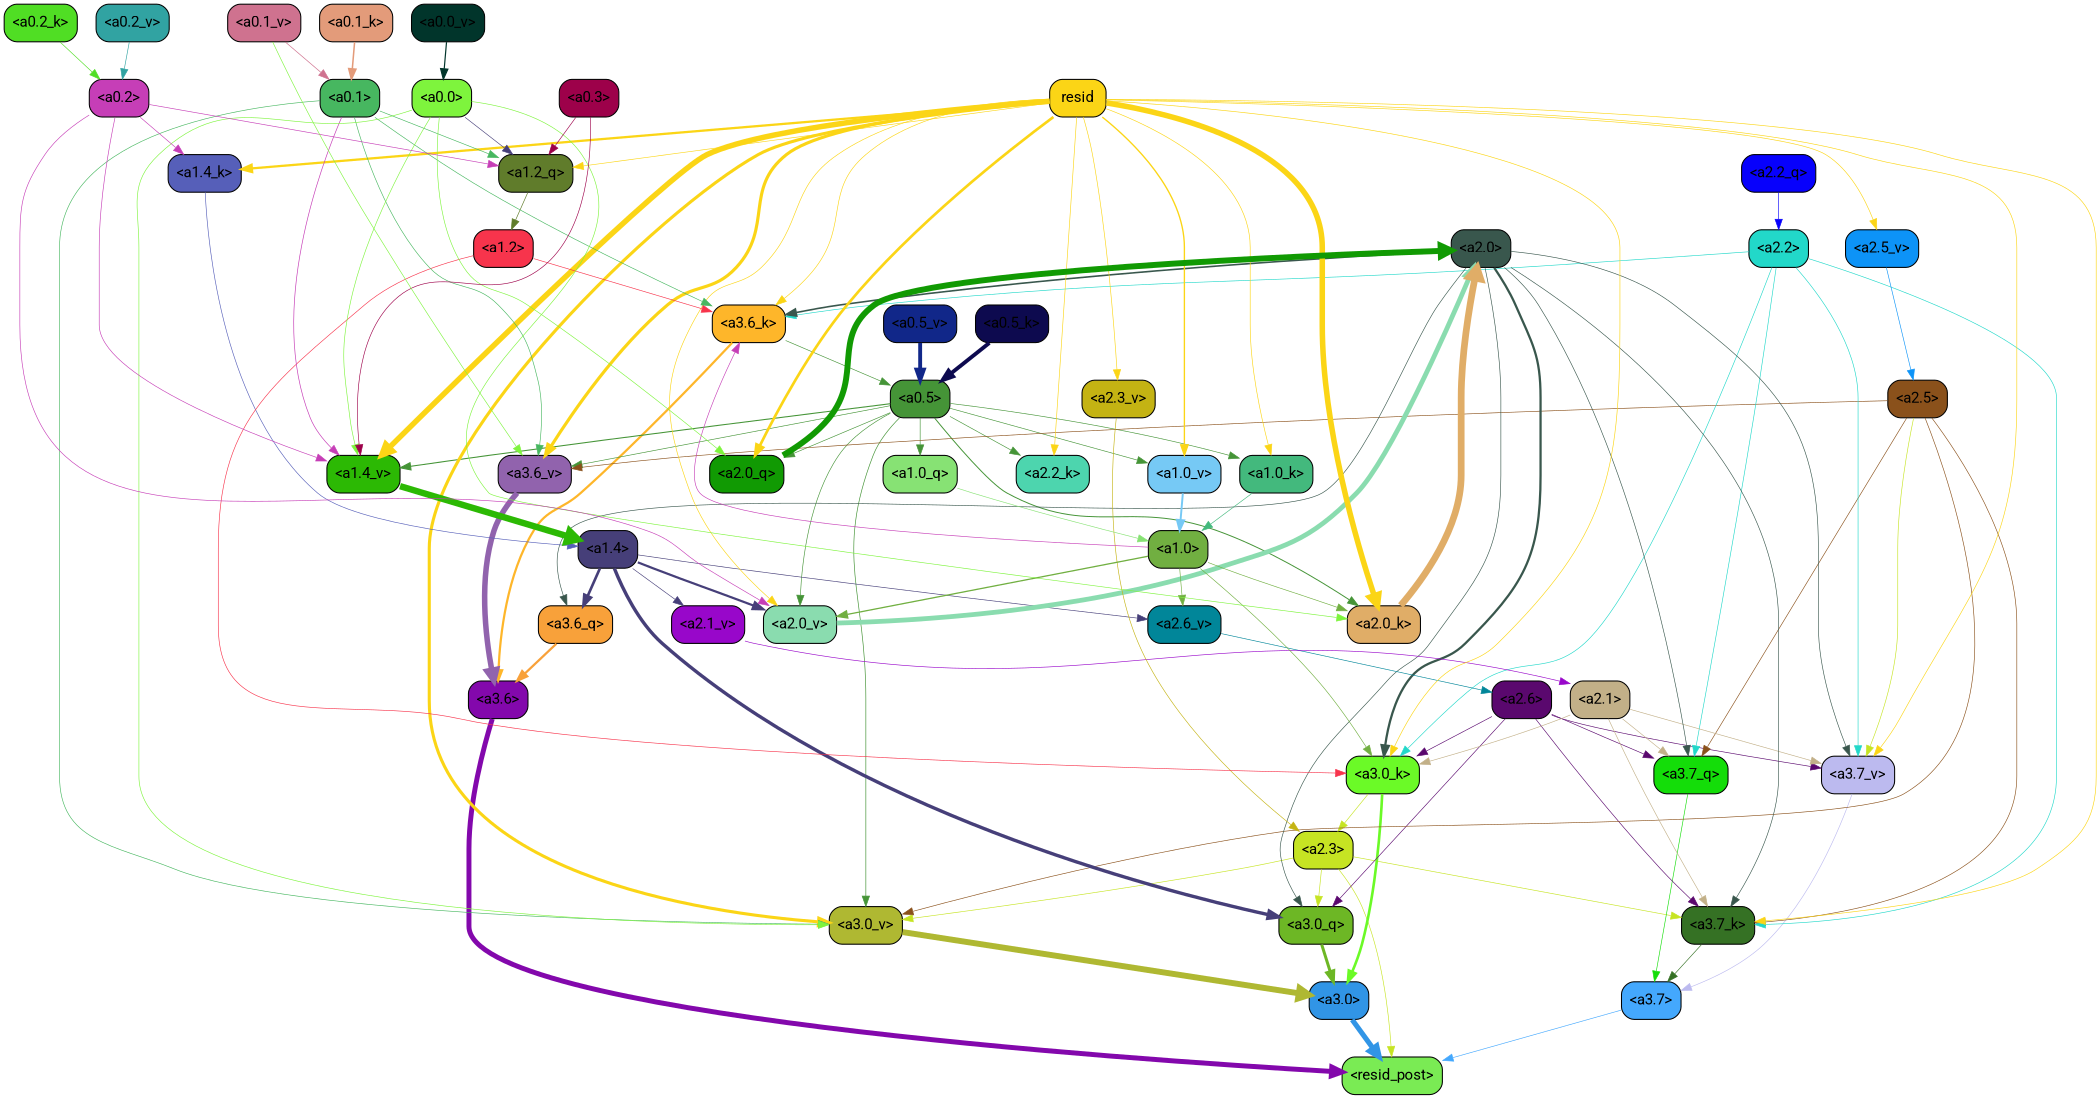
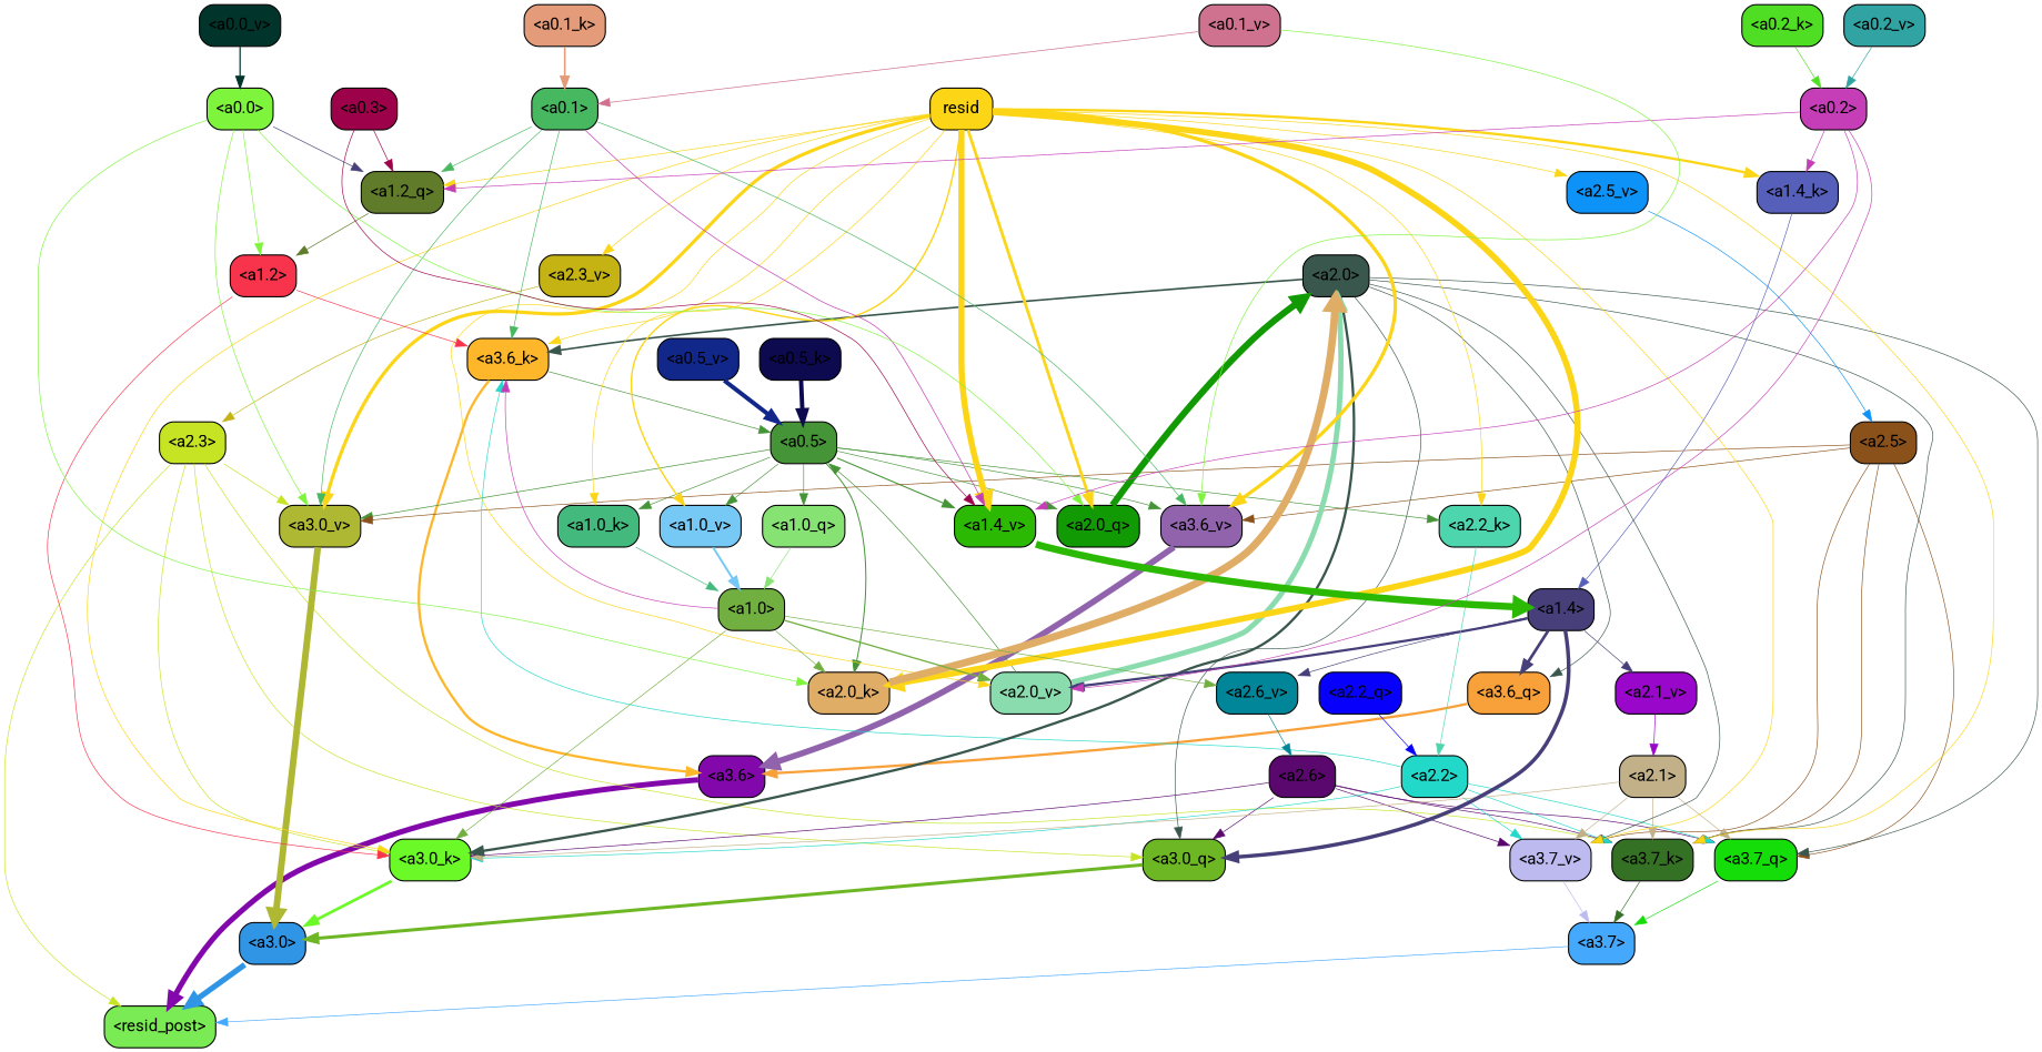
  strict digraph {
    fontname=Roboto
    splines=true
    node [color=black fontname=Roboto shape=box style="filled, rounded"]
    edge [color="#fbd516" fontname=Roboto penwidth=0.6]
    "<a3.7>" [fillcolor="#44a8fd"]
    "<resid_post>" [fillcolor="#7aeb54"]
    "<a3.6>" [fillcolor="#8308ac"]
    "<a3.0>" [fillcolor="#3195e6"]
    "<a2.3>" [fillcolor="#c6e423"]
    "<a3.0_q>" [fillcolor="#6db725"]
    "<a3.7_k>" [fillcolor="#357124"]
    "<a3.0_k>" [fillcolor="#6bfa27"]
    "<a3.0_v>" [fillcolor="#afb832"]
    "<a3.7_q>" [fillcolor="#14dd09"]
    "<a3.7_v>" [fillcolor="#bcbaef"]
    "<a3.6_q>" [fillcolor="#f8a13a"]
    "<a3.6_k>" [fillcolor="#feb62a"]
    "<a0.5>" [fillcolor="#459437"]
    "<a3.6_v>" [fillcolor="#9163ad"]
    "<a2.6>" [fillcolor="#5a086e"]
    "<a2.5>" [fillcolor="#8a511b"]
    "<a2.2>" [fillcolor="#22d8c9"]
    "<a2.1>" [fillcolor="#c2b088"]
    "<a2.0>" [fillcolor="#39574d"]
    "<a1.4>" [fillcolor="#463f79"]
    "<a2.6_v>" [fillcolor="#018699"]
    "<a2.1_v>" [fillcolor="#9807ca"]
    "<a2.0_v>" [fillcolor="#8adcaf"]
    n25 [fillcolor="#fbd516" label=resid]
    "<a2.0_q>" [fillcolor="#119a03"]
    "<a2.2_k>" [fillcolor="#4dd5ae"]
    "<a2.0_k>" [fillcolor="#e0ad67"]
    "<a2.5_v>" [fillcolor="#0d93f7"]
    "<a2.3_v>" [fillcolor="#c4b313"]
    "<a1.2_q>" [fillcolor="#607c2b"]
    "<a1.4_k>" [fillcolor="#565fb9"]
    "<a1.0_k>" [fillcolor="#43b97d"]
    "<a1.4_v>" [fillcolor="#2cb904"]
    "<a1.0_v>" [fillcolor="#76c9f5"]
    "<a1.2>" [fillcolor="#f7344c"]
    "<a1.0>" [fillcolor="#71af41"]
    "<a1.0_q>" [fillcolor="#87e274"]
    "<a0.1>" [fillcolor="#47b760"]
    "<a0.0>" [fillcolor="#7ef43d"]
    "<a2.2_q>" [fillcolor="#0701fc"]
    "<a0.2>" [fillcolor="#c63eb7"]
    "<a0.3>" [fillcolor="#9d014a"]
    "<a0.5_k>" [fillcolor="#0d0a4f"]
    "<a0.2_k>" [fillcolor="#50de24"]
    "<a0.1_k>" [fillcolor="#e39b7a"]
    "<a0.5_v>" [fillcolor="#112789"]
    "<a0.2_v>" [fillcolor="#31a3a2"]
    "<a0.1_v>" [fillcolor="#cf728f"]
    "<a0.0_v>" [fillcolor="#01352b"]
    "<a3.7>" -> "<resid_post>" [color="#44a8fd"]
    "<a3.6>" -> "<resid_post>" [color="#8308ac" penwidth=4.753257989883423]
    "<a3.0>" -> "<resid_post>" [color="#3195e6" penwidth=4.90053927898407]
    "<a2.3>" -> "<resid_post>" [color="#c6e423"]
    "<a2.3>" -> "<a3.0_q>" [color="#c6e423"]
    "<a2.3>" -> "<a3.7_k>" [color="#c6e423"]
-   "<a3.0_k>" -> "<a2.3>" [color="#c6e423"]
+   "<a2.3>" -> "<a3.0_k>" [color="#c6e423"]
    "<a2.3>" -> "<a3.0_v>" [color="#c6e423"]
    "<a3.0_q>" -> "<a3.0>" [color="#6db725" penwidth=2.870753765106201]
    "<a3.7_k>" -> "<a3.7>" [color="#357124"]
    "<a3.0_k>" -> "<a3.0>" [color="#6bfa27" penwidth=2.520303964614868]
    "<a3.0_v>" -> "<a3.0>" [color="#afb832" penwidth=5.680712580680847]
    "<a3.7_q>" -> "<a3.7>" [color="#14dd09"]
    "<a3.7_v>" -> "<a3.7>" [color="#bcbaef"]
    "<a3.6_q>" -> "<a3.6>" [color="#f8a13a" penwidth=2.160832464694977]
    "<a3.6_k>" -> "<a3.6>" [color="#feb62a" penwidth=2.13908451795578]
    "<a3.6_k>" -> "<a0.5>" [color="#459437"]
    "<a0.5>" -> "<a3.0_v>" [color="#459437" penwidth=0.6409564018249512]
    "<a0.5>" -> "<a3.6_v>" [color="#459437"]
-   "<a0.5>" -> "<a2.0_v>" [color="#459437"]
+   "<a2.0_v>" -> "<a0.5>" [color="#459437"]
    "<a0.5>" -> "<a2.0_q>" [color="#459437"]
    "<a0.5>" -> "<a2.2_k>" [color="#459437"]
    "<a0.5>" -> "<a2.0_k>" [color="#459437" penwidth=0.9355769157409668]
    "<a0.5>" -> "<a1.0_k>" [color="#459437"]
    "<a0.5>" -> "<a1.4_v>" [color="#459437" penwidth=1.016412615776062]
    "<a0.5>" -> "<a1.0_v>" [color="#459437"]
    "<a0.5>" -> "<a1.0_q>" [color="#459437"]
    "<a3.6_v>" -> "<a3.6>" [color="#9163ad" penwidth=5.297133803367615]
    "<a2.6>" -> "<a3.0_q>" [color="#5a086e"]
    "<a2.6>" -> "<a3.7_k>" [color="#5a086e"]
    "<a2.6>" -> "<a3.0_k>" [color="#5a086e"]
    "<a2.6>" -> "<a3.7_q>" [color="#5a086e"]
    "<a2.6>" -> "<a3.7_v>" [color="#5a086e"]
    "<a2.5>" -> "<a3.7_k>" [color="#8a511b"]
    "<a2.5>" -> "<a3.0_v>" [color="#8a511b"]
    "<a2.5>" -> "<a3.7_q>" [color="#8a511b"]
-   "<a2.5>" -> "<a3.7_v>" [color="#c6e423"]
+   "<a2.5>" -> "<a3.7_v>" [color="#8a511b"]
    "<a2.5>" -> "<a3.6_v>" [color="#8a511b"]
    "<a2.2>" -> "<a3.7_k>" [color="#22d8c9"]
    "<a2.2>" -> "<a3.0_k>" [color="#22d8c9"]
    "<a2.2>" -> "<a3.7_q>" [color="#22d8c9"]
    "<a2.2>" -> "<a3.7_v>" [color="#22d8c9"]
    "<a2.2>" -> "<a3.6_k>" [color="#22d8c9"]
    "<a2.1>" -> "<a3.7_k>" [color="#c2b088"]
    "<a2.1>" -> "<a3.0_k>" [color="#c2b088"]
    "<a2.1>" -> "<a3.7_q>" [color="#c2b088"]
    "<a2.1>" -> "<a3.7_v>" [color="#c2b088"]
    "<a2.0>" -> "<a3.0_q>" [color="#39574d"]
    "<a2.0>" -> "<a3.7_k>" [color="#39574d"]
    "<a2.0>" -> "<a3.0_k>" [color="#39574d" penwidth=2.172017753124237]
    "<a2.0>" -> "<a3.7_q>" [color="#39574d"]
    "<a2.0>" -> "<a3.7_v>" [color="#39574d"]
    "<a2.0>" -> "<a3.6_q>" [color="#39574d"]
    "<a2.0>" -> "<a3.6_k>" [color="#39574d" penwidth=1.5348684191703796]
    "<a1.4>" -> "<a3.0_q>" [color="#463f79" penwidth=3.2595192790031433]
    "<a1.4>" -> "<a3.6_q>" [color="#463f79" penwidth=2.532623291015625]
    "<a1.4>" -> "<a2.6_v>" [color="#463f79"]
    "<a1.4>" -> "<a2.1_v>" [color="#463f79"]
    "<a1.4>" -> "<a2.0_v>" [color="#463f79" penwidth=2.1199009865522385]
    "<a2.6_v>" -> "<a2.6>" [color="#018699"]
    "<a2.1_v>" -> "<a2.1>" [color="#9807ca"]
    "<a2.0_v>" -> "<a2.0>" [color="#8adcaf" penwidth=4.592647075653076]
    n25 -> "<a3.7_k>"
    n25 -> "<a3.0_k>" [penwidth=0.6117386221885681]
    n25 -> "<a3.0_v>" [penwidth=2.969020187854767]
    n25 -> "<a3.7_v>"
    n25 -> "<a3.6_k>"
    n25 -> "<a3.6_v>" [penwidth=3.0186105966567993]
    n25 -> "<a2.0_v>"
    n25 -> "<a2.0_q>" [penwidth=2.5791755318641663]
    n25 -> "<a2.2_k>"
    n25 -> "<a2.0_k>" [penwidth=5.307481050491333]
    n25 -> "<a2.5_v>"
    n25 -> "<a2.3_v>"
    n25 -> "<a1.2_q>"
    n25 -> "<a1.4_k>" [penwidth=2.1839776039123535]
    n25 -> "<a1.0_k>"
    n25 -> "<a1.4_v>" [penwidth=5.2540810108184814]
    n25 -> "<a1.0_v>" [penwidth=1.3048751950263977]
    "<a2.0_q>" -> "<a2.0>" [color="#119a03" penwidth=5.682948350906372]
+   "<a2.2_k>" -> "<a2.2>" [color="#4dd5ae"]
    "<a2.0_k>" -> "<a2.0>" [color="#e0ad67" penwidth=6.450693130493164]
    "<a2.5_v>" -> "<a2.5>" [color="#0d93f7"]
    "<a2.3_v>" -> "<a2.3>" [color="#c4b313"]
    "<a1.2_q>" -> "<a1.2>" [color="#607c2b" penwidth=0.6323684453964233]
    "<a1.4_k>" -> "<a1.4>" [color="#565fb9"]
    "<a1.0_k>" -> "<a1.0>" [color="#43b97d"]
    "<a1.4_v>" -> "<a1.4>" [color="#2cb904" penwidth=6.149721145629883]
    "<a1.0_v>" -> "<a1.0>" [color="#76c9f5" penwidth=1.874430701136589]
    "<a1.2>" -> "<a3.0_k>" [color="#f7344c"]
    "<a1.2>" -> "<a3.6_k>" [color="#f7344c"]
    "<a1.0>" -> "<a3.0_k>" [color="#71af41"]
    "<a1.0>" -> "<a3.6_k>" [color="#c63eb7"]
    "<a1.0>" -> "<a2.6_v>" [color="#71af41"]
    "<a1.0>" -> "<a2.0_v>" [color="#71af41" penwidth=1.237271785736084]
    "<a1.0>" -> "<a2.0_k>" [color="#71af41"]
    "<a1.0_q>" -> "<a1.0>" [color="#87e274"]
    "<a0.1>" -> "<a3.0_v>" [color="#47b760"]
    "<a0.1>" -> "<a3.6_k>" [color="#47b760"]
    "<a0.1>" -> "<a3.6_v>" [color="#47b760"]
    "<a0.1>" -> "<a1.2_q>" [color="#47b760"]
    "<a0.1>" -> "<a1.4_v>" [color="#c63eb7" penwidth=0.6440334320068359]
    "<a0.0>" -> "<a3.0_v>" [color="#7ef43d"]
    "<a0.0>" -> "<a2.0_q>" [color="#7ef43d"]
    "<a0.0>" -> "<a2.0_k>" [color="#7ef43d"]
    "<a0.0>" -> "<a1.2_q>" [color="#463f79"]
-   "<a0.0>" -> "<a1.4_v>" [color="#7ef43d"]
+   "<a0.0>" -> "<a1.2>" [color="#7ef43d"]
    "<a2.2_q>" -> "<a2.2>" [color="#0701fc"]
    "<a0.2>" -> "<a2.0_v>" [color="#c63eb7"]
    "<a0.2>" -> "<a1.2_q>" [color="#c63eb7"]
    "<a0.2>" -> "<a1.4_k>" [color="#c63eb7"]
    "<a0.2>" -> "<a1.4_v>" [color="#c63eb7"]
    "<a0.3>" -> "<a1.2_q>" [color="#9d014a"]
    "<a0.3>" -> "<a1.4_v>" [color="#9d014a"]
    "<a0.5_k>" -> "<a0.5>" [color="#0d0a4f" penwidth=3.7383413314819336]
    "<a0.2_k>" -> "<a0.2>" [color="#50de24"]
    "<a0.1_k>" -> "<a0.1>" [color="#e39b7a" penwidth=1.4667291641235352]
    "<a0.5_v>" -> "<a0.5>" [color="#112789" penwidth=3.717004656791687]
    "<a0.2_v>" -> "<a0.2>" [color="#31a3a2"]
    "<a0.1_v>" -> "<a3.6_v>" [color="#7ef43d"]
    "<a0.1_v>" -> "<a0.1>" [color="#cf728f" penwidth=0.6493067741394043]
    "<a0.0_v>" -> "<a0.0>" [color="#01352b" penwidth=1.1432268619537354]
  }
